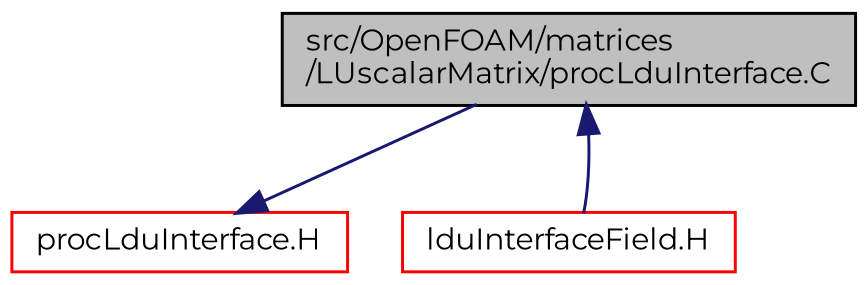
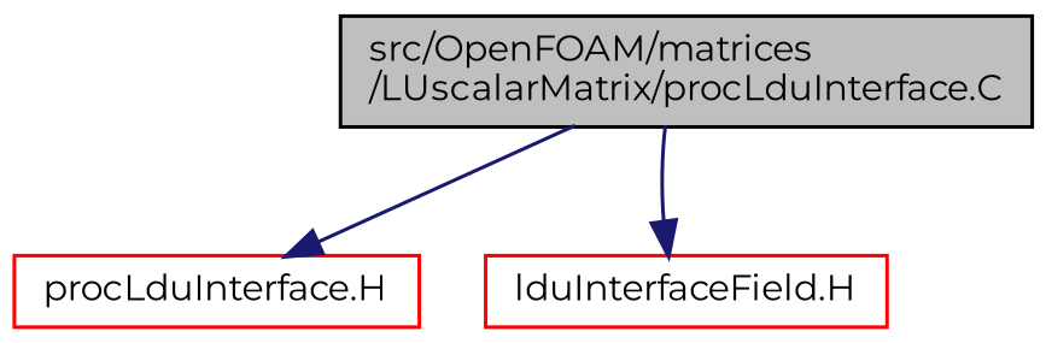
  digraph {
    fontname=Montserrat
    node [color=red fontname=Montserrat fontsize=10 shape=record]
    edge [color=midnightblue fontname=Montserrat fontsize=10 labelfontname=Helvetica labelfontsize=10 style=solid]
    n1 [color=black fillcolor=grey75 fontcolor=black height=0.2 label="src/OpenFOAM/matrices\l/LUscalarMatrix/procLduInterface.C" style=filled width=0.4]
    n2 [height=0.2 label="procLduInterface.H" width=0.4]
    n3 [height=0.2 label="lduInterfaceField.H" width=0.4]
    n1 -> n2
-   n3 -> n1
+   n1 -> n3
  }
